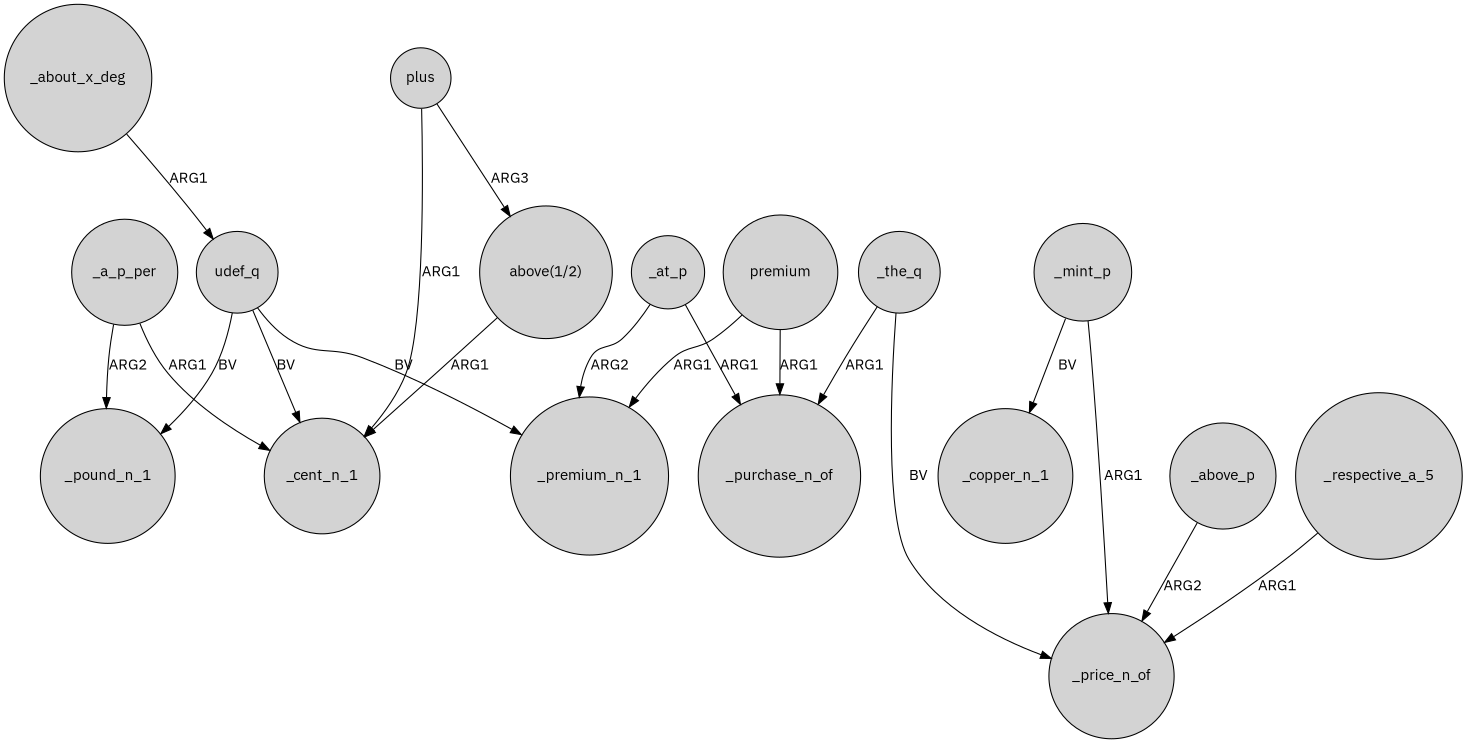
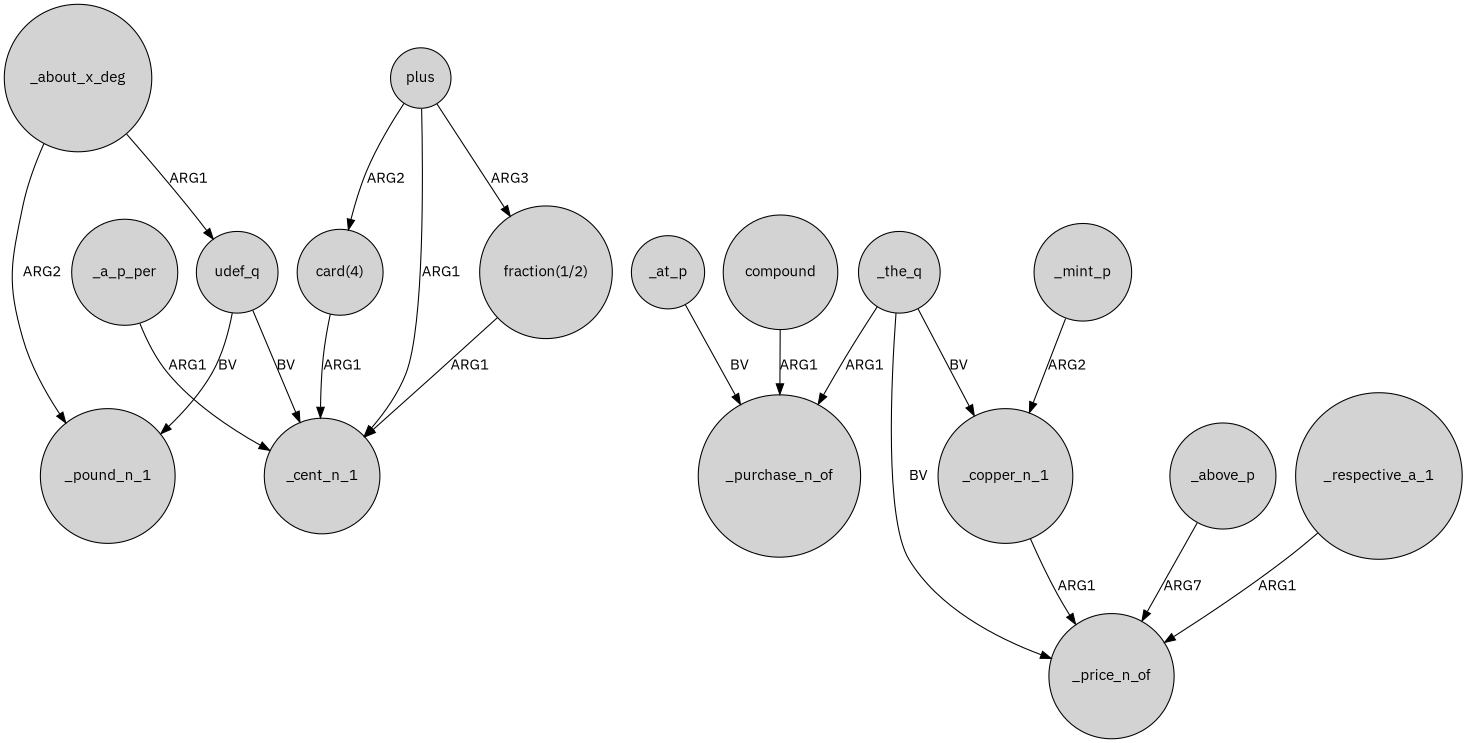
  digraph {
    fontname="IBM Plex Sans"
    node [fontname="IBM Plex Sans" shape=circle style=filled]
    edge [fontname="IBM Plex Sans"]
    _a_p_per
    _pound_n_1
    _cent_n_1
+   "card(4)"
    udef_q
-   _premium_n_1
    _at_p
    _purchase_n_of
    _the_q
    _copper_n_1
    _price_n_of
-   compound [label=premium]
+   compound
    _about_x_deg
    n14 [label=_mint_p]
    plus
-   "fraction(1/2)" [label="above(1/2)"]
+   "fraction(1/2)"
    _above_p
-   _respective_a_1 [label=_respective_a_5]
-   _a_p_per -> _pound_n_1 [label=ARG2]
+   _respective_a_1
+   _about_x_deg -> _pound_n_1 [label=ARG2]
    _a_p_per -> _cent_n_1 [label=ARG1]
+   "card(4)" -> _cent_n_1 [label=ARG1]
    udef_q -> _pound_n_1 [label=BV]
    udef_q -> _cent_n_1 [label=BV]
-   udef_q -> _premium_n_1 [label=BV]
-   _at_p -> _premium_n_1 [label=ARG2]
-   _at_p -> _purchase_n_of [label=ARG1]
+   _at_p -> _purchase_n_of [label=BV]
    _the_q -> _purchase_n_of [label=ARG1]
+   _the_q -> _copper_n_1 [label=BV]
    _the_q -> _price_n_of [label=BV]
-   compound -> _premium_n_1 [label=ARG1]
    compound -> _purchase_n_of [label=ARG1]
    _about_x_deg -> udef_q [label=ARG1]
-   n14 -> _copper_n_1 [label=BV]
-   n14 -> _price_n_of [label=ARG1]
+   n14 -> _copper_n_1 [label=ARG2]
+   _copper_n_1 -> _price_n_of [label=ARG1]
    plus -> _cent_n_1 [label=ARG1]
+   plus -> "card(4)" [label=ARG2]
    plus -> "fraction(1/2)" [label=ARG3]
    "fraction(1/2)" -> _cent_n_1 [label=ARG1]
-   _above_p -> _price_n_of [label=ARG2]
+   _above_p -> _price_n_of [label=ARG7]
    _respective_a_1 -> _price_n_of [label=ARG1]
  }
